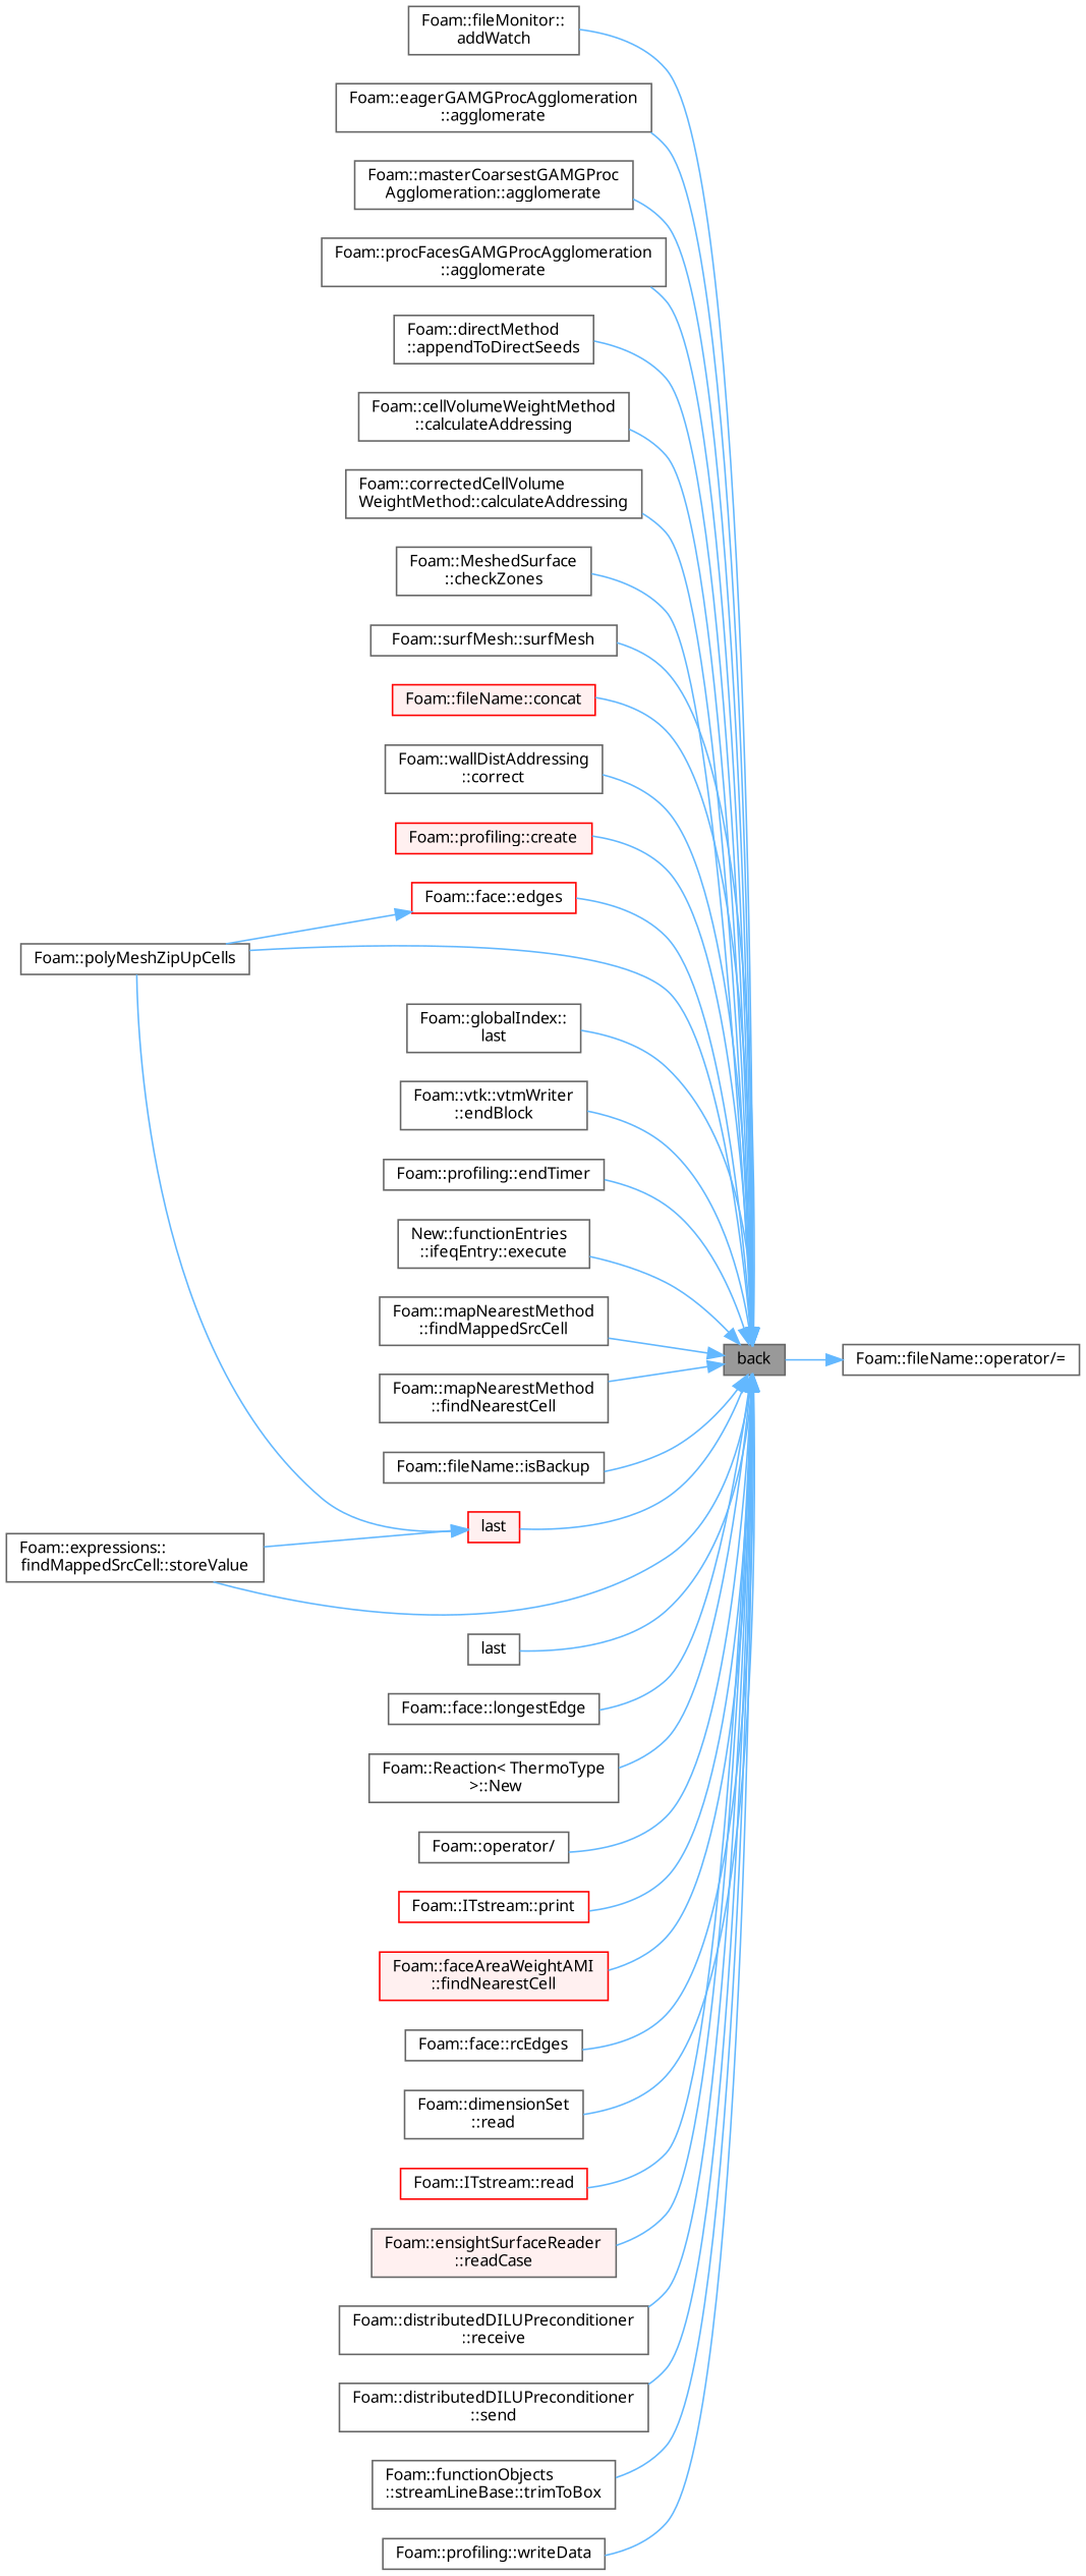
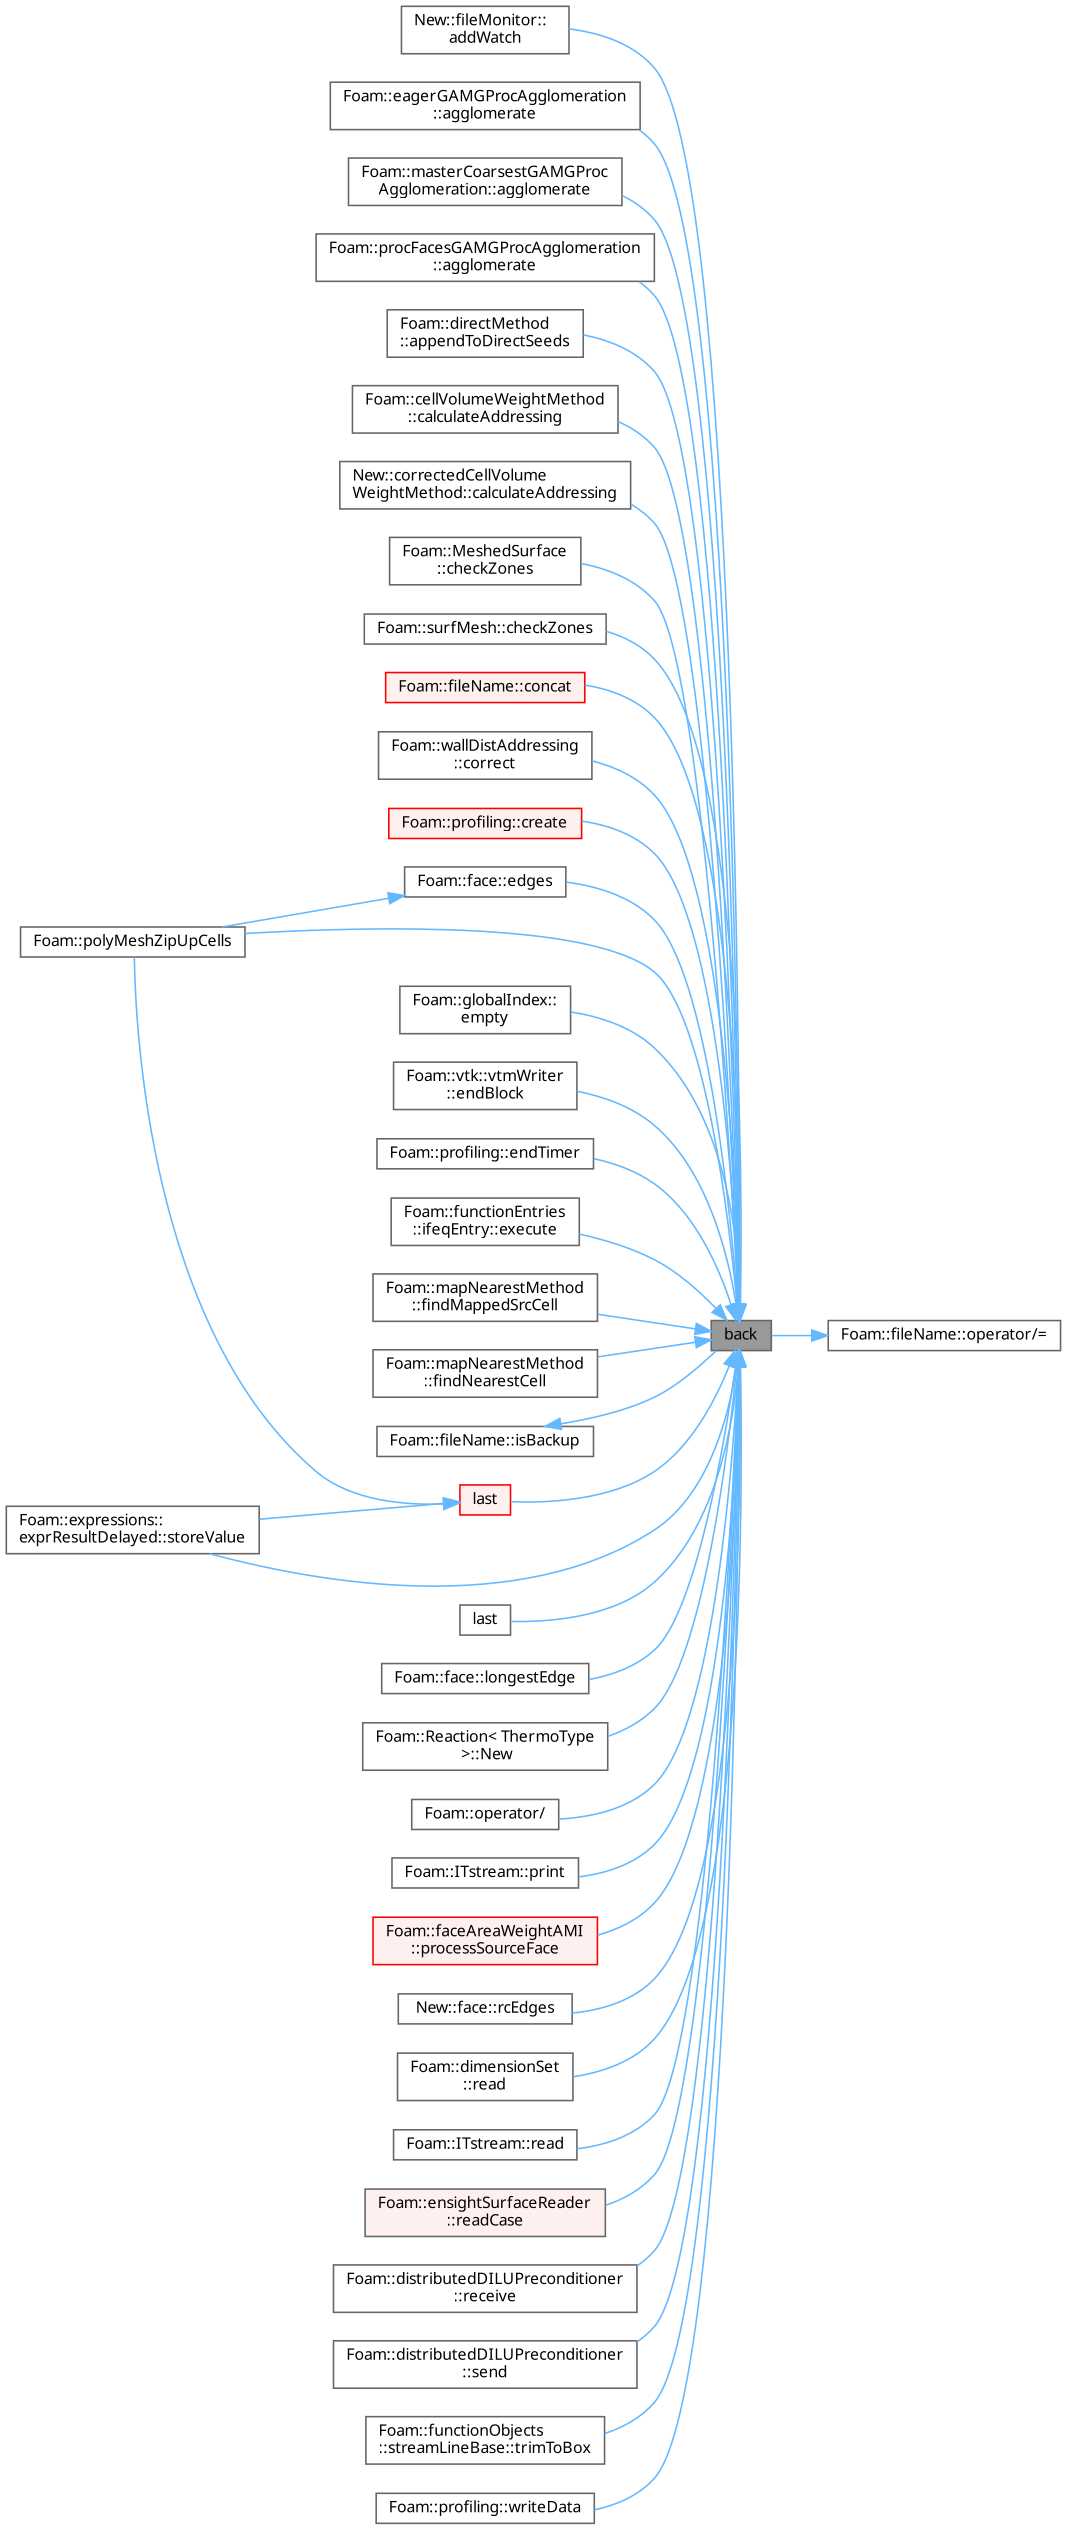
  digraph {
    fontname="Noto Sans"
    rankdir=RL
    node [color=grey40 fillcolor=white fontname="Noto Sans" fontsize=10 shape=box style=filled]
    edge [color=steelblue1 dir=back fontname="Noto Sans" fontsize=10 labelfontname=Helvetica labelfontsize=10 style=solid]
    n1 [color=gray40 fillcolor=grey60 fontcolor=black height=0.2 label=back width=0.4]
-   n2 [height=0.2 label="Foam::fileMonitor::\laddWatch" width=0.4]
+   n2 [height=0.2 label="New::fileMonitor::\laddWatch" width=0.4]
    n3 [height=0.2 label="Foam::eagerGAMGProcAgglomeration\l::agglomerate" width=0.4]
    n4 [height=0.2 label="Foam::masterCoarsestGAMGProc\lAgglomeration::agglomerate" width=0.4]
    n5 [height=0.2 label="Foam::procFacesGAMGProcAgglomeration\l::agglomerate" width=0.4]
    n6 [height=0.2 label="Foam::directMethod\l::appendToDirectSeeds" width=0.4]
    n7 [height=0.2 label="Foam::cellVolumeWeightMethod\l::calculateAddressing" width=0.4]
-   n8 [height=0.2 label="Foam::correctedCellVolume\lWeightMethod::calculateAddressing" width=0.4]
+   n8 [height=0.2 label="New::correctedCellVolume\lWeightMethod::calculateAddressing" width=0.4]
    n9 [height=0.2 label="Foam::MeshedSurface\l::checkZones" width=0.4]
-   n10 [height=0.2 label="Foam::surfMesh::surfMesh" width=0.4]
+   n10 [height=0.2 label="Foam::surfMesh::checkZones" width=0.4]
    n11 [color=red fillcolor="#FFF0F0" height=0.2 label="Foam::fileName::concat" width=0.4]
    n12 [height=0.2 label="Foam::wallDistAddressing\l::correct" width=0.4]
    n13 [color=red fillcolor="#FFF0F0" height=0.2 label="Foam::profiling::create" width=0.4]
-   n14 [color=red height=0.2 label="Foam::face::edges" width=0.4]
+   n14 [height=0.2 label="Foam::face::edges" width=0.4]
    n15 [height=0.2 label="Foam::polyMeshZipUpCells" width=0.4]
-   n16 [height=0.2 label="Foam::globalIndex::\llast" width=0.4]
+   n16 [height=0.2 label="Foam::globalIndex::\lempty" width=0.4]
    n17 [height=0.2 label="Foam::vtk::vtmWriter\l::endBlock" width=0.4]
    n18 [height=0.2 label="Foam::profiling::endTimer" width=0.4]
-   n19 [height=0.2 label="New::functionEntries\l::ifeqEntry::execute" width=0.4]
+   n19 [height=0.2 label="Foam::functionEntries\l::ifeqEntry::execute" width=0.4]
    n20 [height=0.2 label="Foam::mapNearestMethod\l::findMappedSrcCell" width=0.4]
    n21 [height=0.2 label="Foam::mapNearestMethod\l::findNearestCell" width=0.4]
    n22 [height=0.2 label="Foam::fileName::isBackup" width=0.4]
    n23 [color=red fillcolor="#FFF0F0" height=0.2 label=last width=0.4]
-   n24 [height=0.2 label="Foam::expressions::\lfindMappedSrcCell::storeValue" width=0.4]
+   n24 [height=0.2 label="Foam::expressions::\lexprResultDelayed::storeValue" width=0.4]
    n25 [height=0.2 label=last width=0.4]
    n26 [height=0.2 label="Foam::face::longestEdge" width=0.4]
    n27 [height=0.2 label="Foam::Reaction\< ThermoType\l \>::New" width=0.4]
    n28 [height=0.2 label="Foam::operator/" width=0.4]
-   n29 [color=red height=0.2 label="Foam::ITstream::print" width=0.4]
-   n30 [color=red fillcolor="#FFF0F0" height=0.2 label="Foam::faceAreaWeightAMI\l::findNearestCell" width=0.4]
-   n31 [height=0.2 label="Foam::face::rcEdges" width=0.4]
+   n29 [height=0.2 label="Foam::ITstream::print" width=0.4]
+   n30 [color=red fillcolor="#FFF0F0" height=0.2 label="Foam::faceAreaWeightAMI\l::processSourceFace" width=0.4]
+   n31 [height=0.2 label="New::face::rcEdges" width=0.4]
    n32 [height=0.2 label="Foam::dimensionSet\l::read" width=0.4]
-   n33 [color=red height=0.2 label="Foam::ITstream::read" width=0.4]
+   n33 [height=0.2 label="Foam::ITstream::read" width=0.4]
    n34 [fillcolor="#FFF0F0" height=0.2 label="Foam::ensightSurfaceReader\l::readCase" width=0.4]
    n35 [height=0.2 label="Foam::distributedDILUPreconditioner\l::receive" width=0.4]
    n36 [height=0.2 label="Foam::distributedDILUPreconditioner\l::send" width=0.4]
    n37 [height=0.2 label="Foam::functionObjects\l::streamLineBase::trimToBox" width=0.4]
    n38 [height=0.2 label="Foam::profiling::writeData" width=0.4]
    n39 [height=0.2 label="Foam::fileName::operator/=" width=0.4]
    n1 -> n2
    n1 -> n3
    n1 -> n4
    n1 -> n5
    n1 -> n6
    n1 -> n7
    n1 -> n8
    n1 -> n9
    n1 -> n10
    n1 -> n11
    n1 -> n12
    n1 -> n13
    n1 -> n14
    n1 -> n15
    n1 -> n16
    n1 -> n17
    n1 -> n18
    n1 -> n19
    n1 -> n20
    n1 -> n21
-   n1 -> n22
+   n22 -> n1
    n1 -> n23
    n1 -> n24
    n1 -> n25
    n1 -> n26
    n1 -> n27
    n1 -> n28
    n1 -> n29
    n1 -> n30
    n1 -> n31
    n1 -> n32
    n1 -> n33
    n1 -> n34
    n1 -> n35
    n1 -> n36
    n1 -> n37
    n1 -> n38
    n14 -> n15
    n23 -> n15
    n23 -> n24
    n39 -> n1
  }
